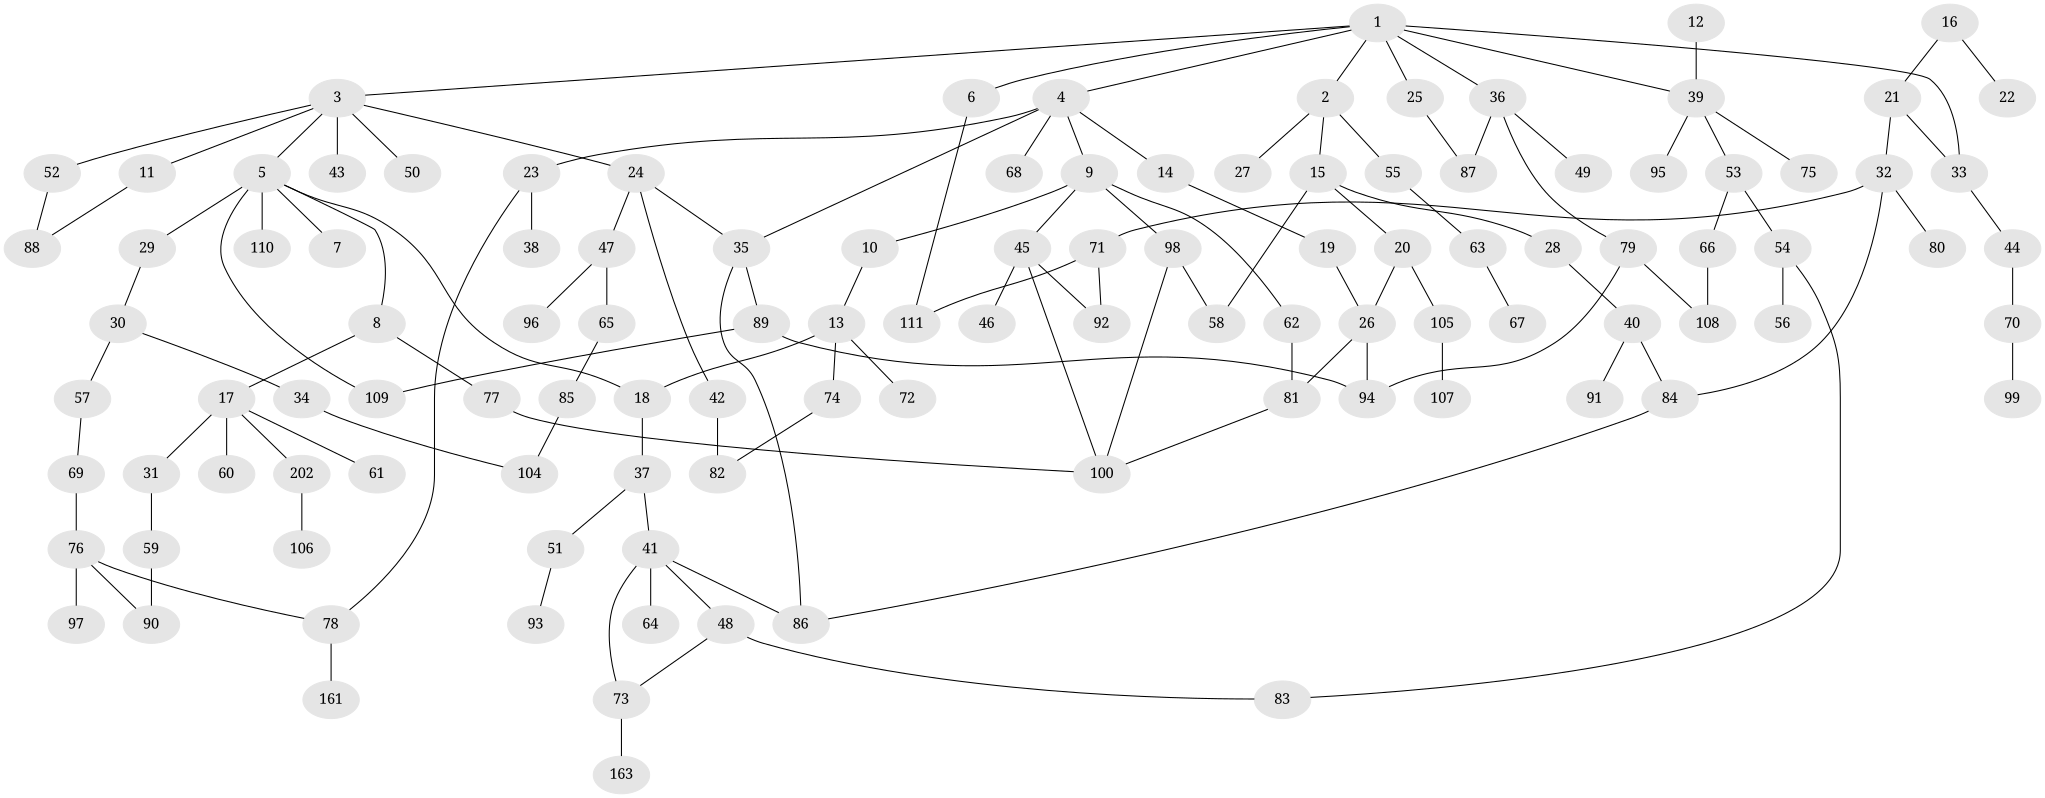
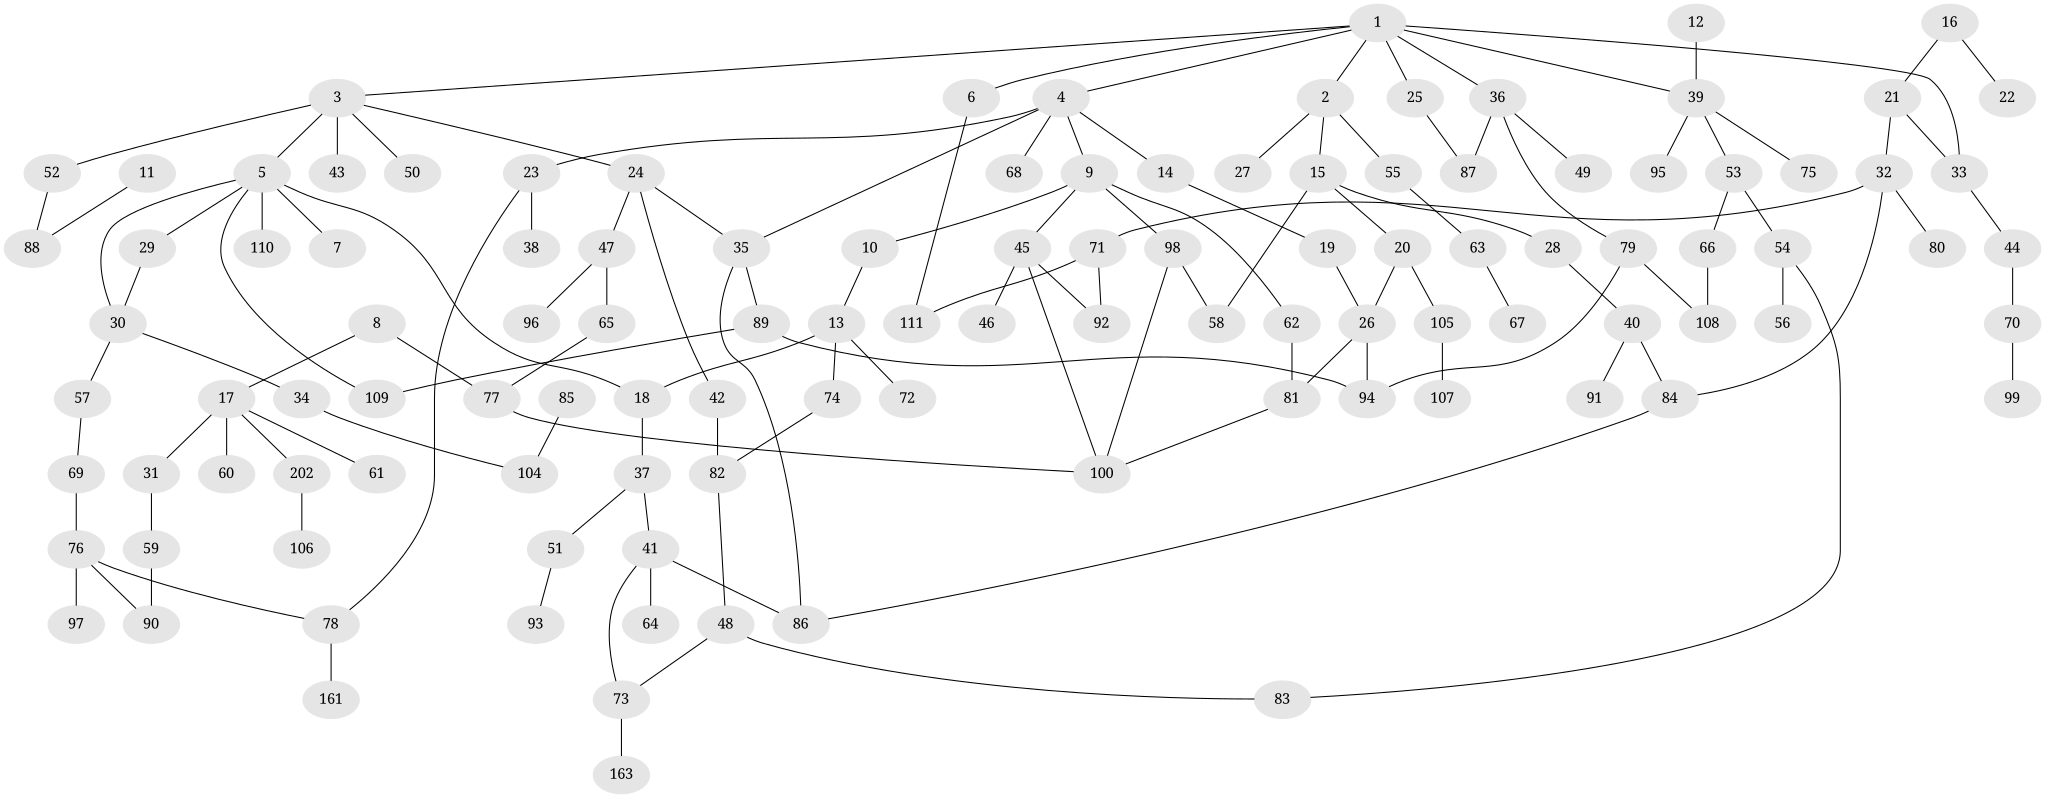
  graph {
    fontname="Noto Serif"
    node [color=gray90 fontname="Noto Serif" style=filled]
    edge [fontname="Noto Serif"]
    1
    2
    3
    4
    6
    25
    33
    36
    39
    15
    55
    27
    5
    11
    24
    43
    50
    52
    9
    14
    23
    35
    68
    111
    87
    44
    49
    79
    53
    75
    95
    58
    20
    28
    63
    7
    8
    18
    29
    109
    110
    88
    42
    47
    10
    45
    62
    98
    19
    38
    78
    86
    89
    17
    77
    12
    37
    30
    n59 [label=163]
    73
    16
    21
    22
    31
    60
    61
    n67 [label=202]
    100
    13
    46
    92
    81
    72
    74
    82
    26
    105
    40
    32
    59
    106
    41
    51
    94
    107
    71
    80
    84
    n89 [label=161]
    65
    96
    91
    34
    57
    104
    69
    90
    70
    108
    48
    64
    93
    54
    66
    83
    99
    85
    56
    67
    76
    97
    1 -- 2
    1 -- 3
    1 -- 4
    1 -- 6
    1 -- 25
    1 -- 33
    1 -- 36
    1 -- 39
    2 -- 15
    2 -- 55
    2 -- 27
    3 -- 5
-   3 -- 11
    3 -- 24
    3 -- 43
    3 -- 50
    3 -- 52
    4 -- 9
    4 -- 14
    4 -- 23
    4 -- 35
    4 -- 68
    6 -- 111
    25 -- 87
    33 -- 44
    36 -- 87
    36 -- 49
    36 -- 79
    39 -- 53
    39 -- 75
    39 -- 95
    15 -- 58
    15 -- 20
    15 -- 28
    55 -- 63
    5 -- 7
-   5 -- 8
+   5 -- 30
    5 -- 18
    5 -- 29
    5 -- 109
    5 -- 110
    11 -- 88
    24 -- 35
    24 -- 42
    24 -- 47
    52 -- 88
    9 -- 10
    9 -- 45
    9 -- 62
    9 -- 98
    14 -- 19
    23 -- 38
    23 -- 78
    35 -- 86
    35 -- 89
    44 -- 70
    79 -- 94
    79 -- 108
    53 -- 54
    53 -- 66
    20 -- 26
    20 -- 105
    28 -- 40
    63 -- 67
    8 -- 17
    8 -- 77
    18 -- 37
    29 -- 30
    42 -- 82
    47 -- 65
    47 -- 96
    10 -- 13
    45 -- 100
    45 -- 46
    45 -- 92
    62 -- 81
    98 -- 58
    98 -- 100
    19 -- 26
    78 -- n89
    89 -- 109
    89 -- 94
    17 -- 31
    17 -- 60
    17 -- 61
    17 -- n67
    77 -- 100
    12 -- 39
    37 -- 41
    37 -- 51
    30 -- 34
    30 -- 57
    73 -- n59
    16 -- 21
    16 -- 22
    21 -- 33
    21 -- 32
    31 -- 59
    n67 -- 106
    13 -- 18
    13 -- 72
    13 -- 74
    81 -- 100
    74 -- 82
    26 -- 81
    26 -- 94
    105 -- 107
    40 -- 84
    40 -- 91
    32 -- 71
    32 -- 80
    32 -- 84
    59 -- 90
    41 -- 86
    41 -- 73
-   41 -- 48
+   82 -- 48
    41 -- 64
    51 -- 93
    71 -- 111
    71 -- 92
    84 -- 86
-   65 -- 85
+   65 -- 77
    34 -- 104
    57 -- 69
    69 -- 76
    70 -- 99
    48 -- 73
    48 -- 83
    54 -- 83
    54 -- 56
    66 -- 108
    85 -- 104
    76 -- 78
    76 -- 90
    76 -- 97
  }
